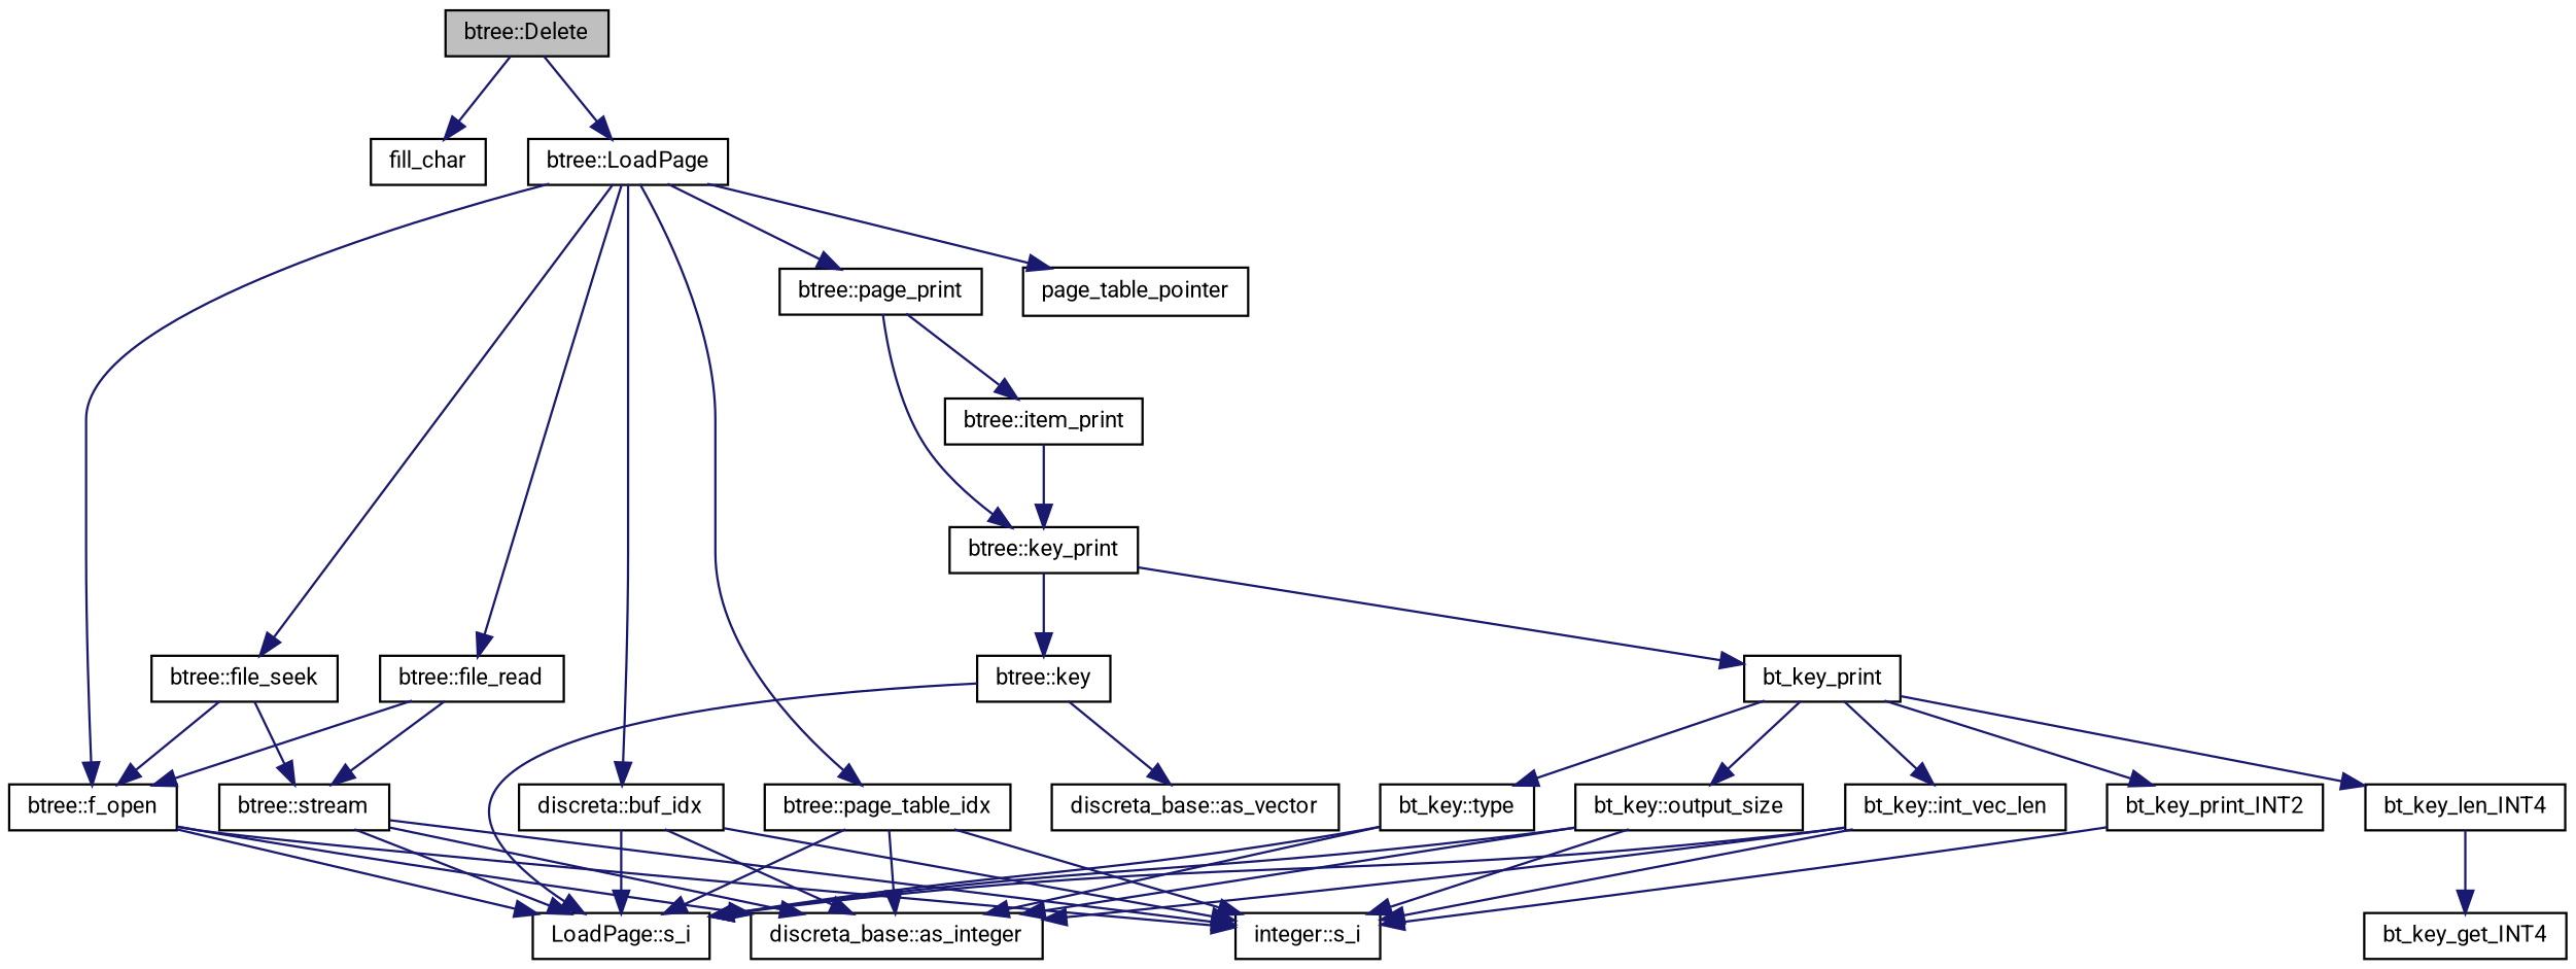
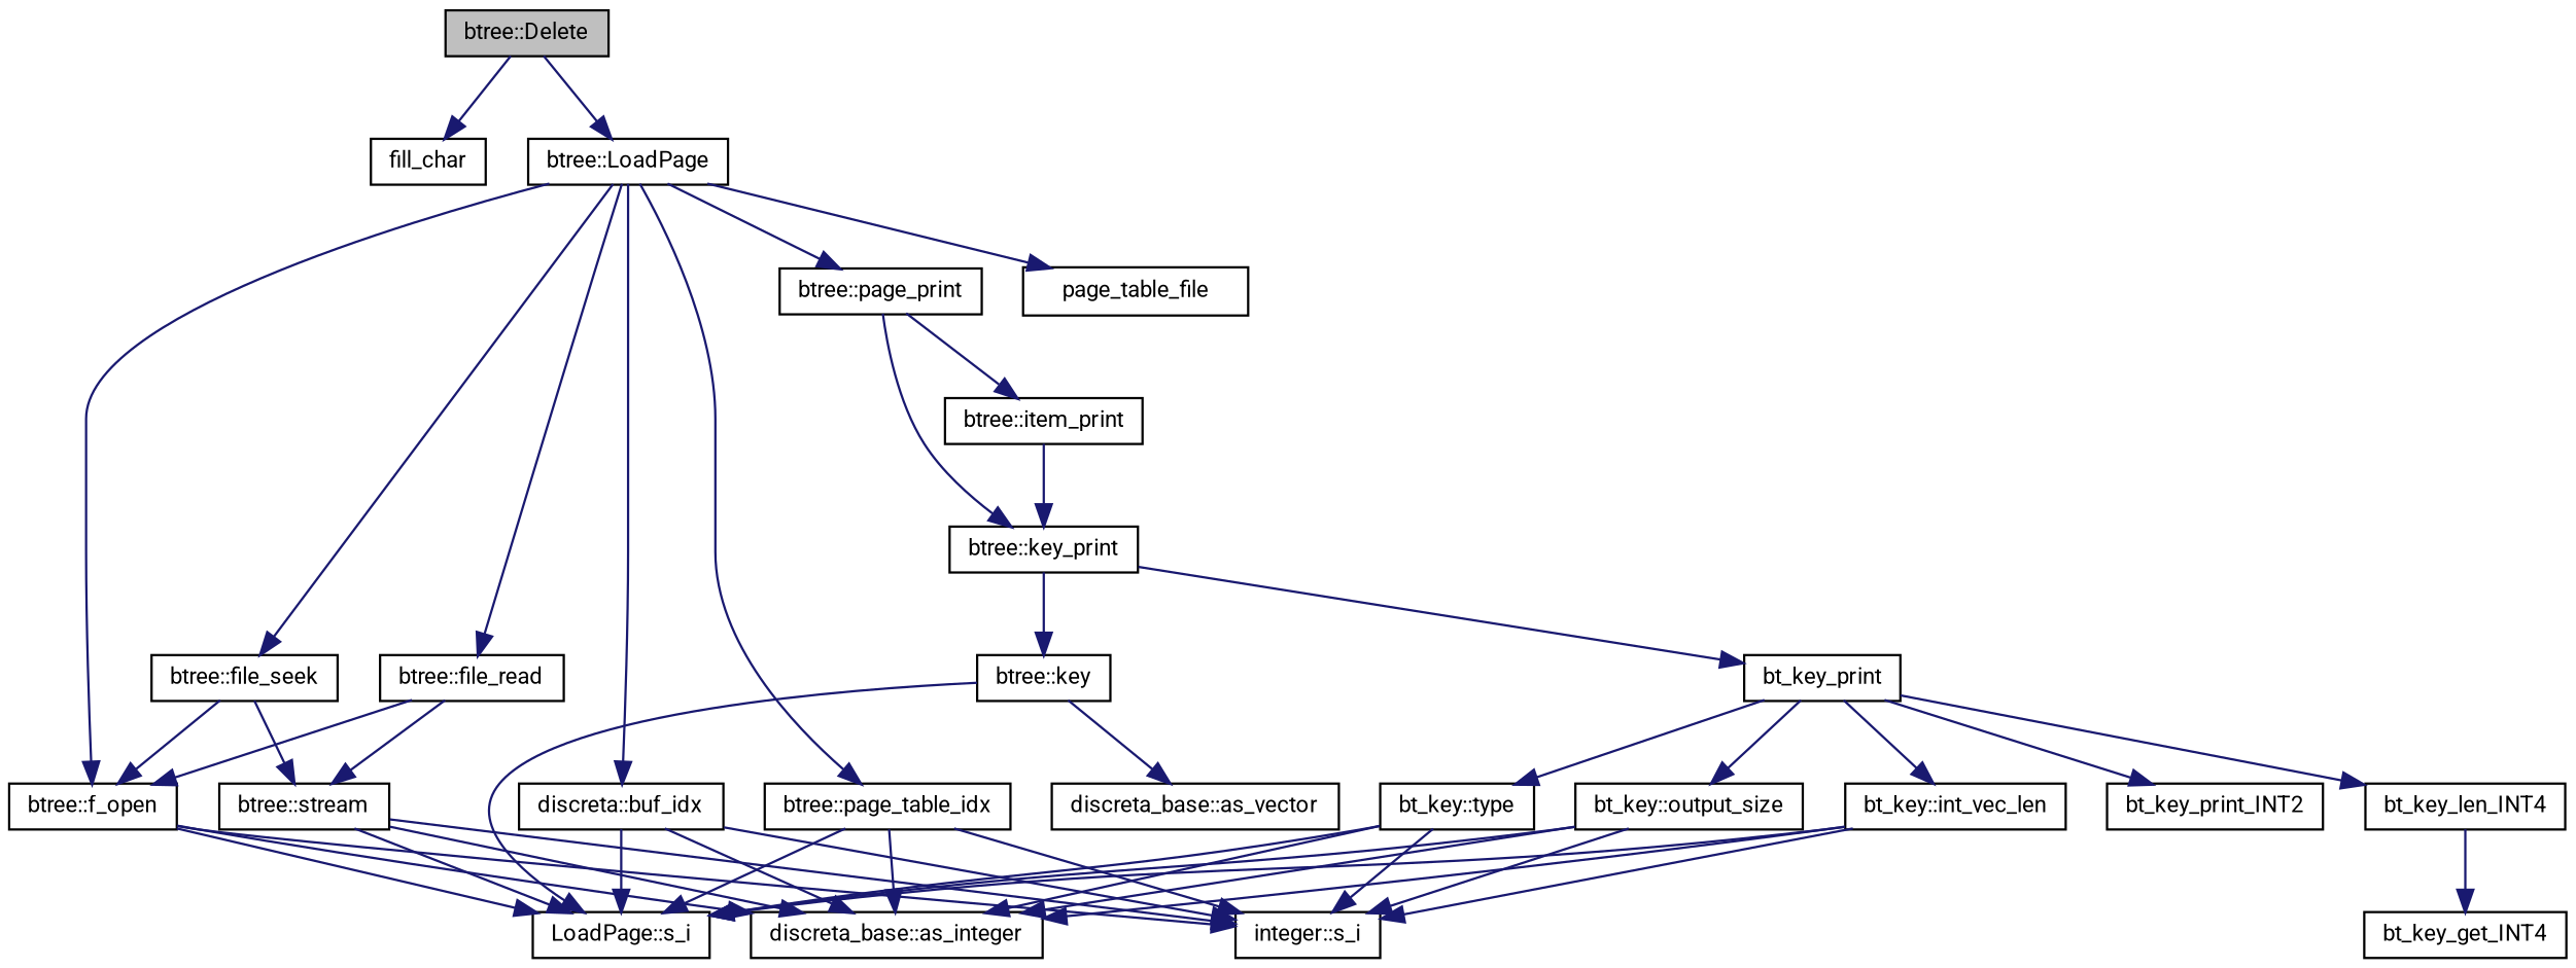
  digraph {
    fontname=Roboto
    rankdir=TB
    node [color=black fillcolor=white fontname=Roboto fontsize=10 shape=record style=filled]
    edge [color=midnightblue fontname=Roboto fontsize=10 labelfontname=Helvetica labelfontsize=10 style=solid]
    n1 [fillcolor=grey75 fontcolor=black height=0.2 label="btree::Delete" width=0.4]
    n2 [height=0.2 label=fill_char width=0.4]
    n3 [height=0.2 label="btree::LoadPage" width=0.4]
    n4 [height=0.2 label="btree::f_open" width=0.4]
    n5 [height=0.2 label="discreta::buf_idx" width=0.4]
-   n6 [height=0.2 label=page_table_pointer width=0.4]
+   n6 [height=0.2 label=page_table_file width=0.4]
    n7 [height=0.2 label="btree::page_table_idx" width=0.4]
    n8 [height=0.2 label="btree::file_seek" width=0.4]
    n9 [height=0.2 label="btree::file_read" width=0.4]
    n10 [height=0.2 label="btree::page_print" width=0.4]
    n11 [height=0.2 label="LoadPage::s_i" width=0.4]
    n12 [height=0.2 label="discreta_base::as_integer" width=0.4]
    n13 [height=0.2 label="integer::s_i" width=0.4]
    n14 [height=0.2 label="btree::stream" width=0.4]
    n15 [height=0.2 label="btree::item_print" width=0.4]
    n16 [height=0.2 label="btree::key_print" width=0.4]
    n17 [height=0.2 label=bt_key_print width=0.4]
    n18 [height=0.2 label="btree::key" width=0.4]
    n19 [height=0.2 label="bt_key::type" width=0.4]
    n20 [height=0.2 label="bt_key::output_size" width=0.4]
    n21 [height=0.2 label=bt_key_len_INT4 width=0.4]
    n22 [height=0.2 label=bt_key_print_INT2 width=0.4]
    n23 [height=0.2 label="bt_key::int_vec_len" width=0.4]
    n24 [height=0.2 label="discreta_base::as_vector" width=0.4]
    n25 [height=0.2 label=bt_key_get_INT4 width=0.4]
    n1 -> n2
    n1 -> n3
    n3 -> n4
    n3 -> n5
    n3 -> n6
    n3 -> n7
    n3 -> n8
    n3 -> n9
    n3 -> n10
    n4 -> n11
    n4 -> n12
    n4 -> n13
    n5 -> n11
    n5 -> n12
    n5 -> n13
    n7 -> n11
    n7 -> n12
    n7 -> n13
    n8 -> n4
    n8 -> n14
    n9 -> n4
    n9 -> n14
    n10 -> n15
    n10 -> n16
    n14 -> n11
    n14 -> n12
    n14 -> n13
    n15 -> n16
    n16 -> n17
    n16 -> n18
    n17 -> n19
    n17 -> n20
    n17 -> n21
    n17 -> n22
    n17 -> n23
    n18 -> n11
    n18 -> n24
    n19 -> n11
    n19 -> n12
-   n22 -> n13
+   n19 -> n13
    n20 -> n11
    n20 -> n12
    n20 -> n13
    n21 -> n25
    n23 -> n11
    n23 -> n12
    n23 -> n13
  }
